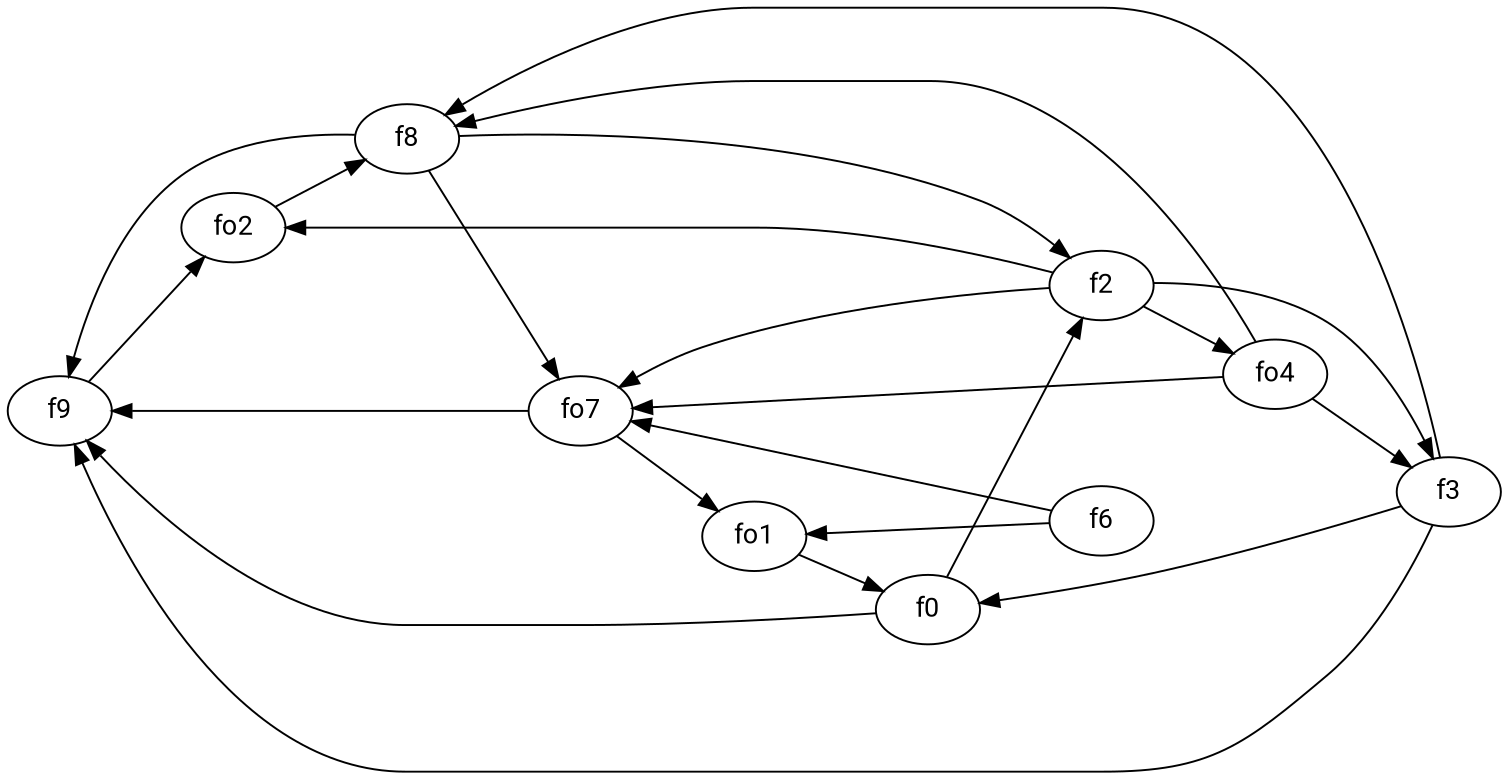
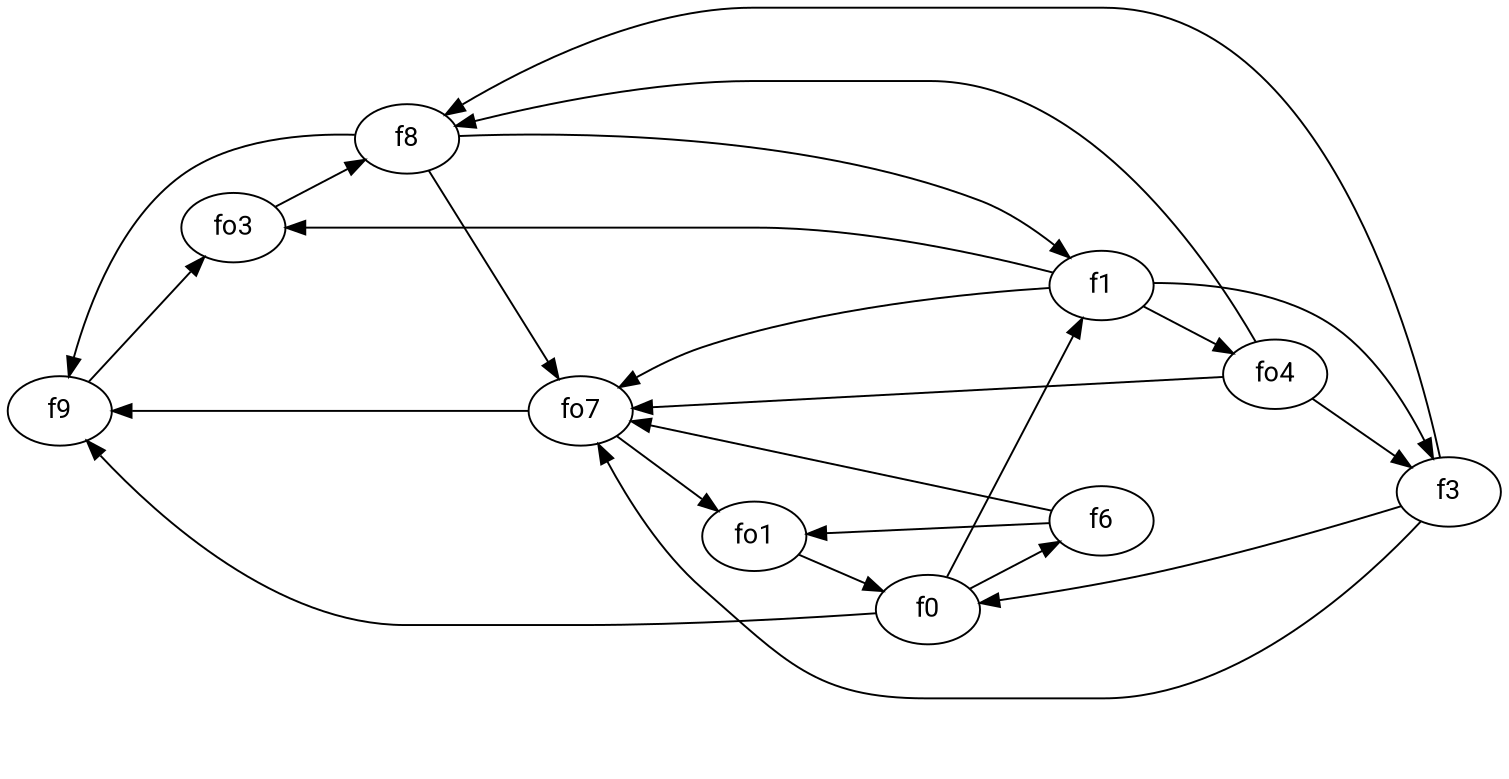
  strict digraph {
    fontname=Roboto
    rankdir=LR
    node [fontname=Roboto]
    edge [fontname=Roboto weight=2]
    n1 [label=f9]
-   fo2
+   fo2 [label=fo3]
    n3 [label=f8]
-   f2
+   f2 [label=f1]
    f3
    n6 [label=fo7]
    fo4
    n8 [label=f0]
    fo1
    f6
    n1 -> fo2
    fo2 -> n3
    n3 -> n1
    n3 -> f2
    n3 -> n6
    f2 -> fo2
    f2 -> f3
    f2 -> n6
    f2 -> fo4
    f3 -> n3
-   f3 -> n1
+   f3 -> n6
    f3 -> n8
    n6 -> n1
    n6 -> fo1
    fo4 -> n3
    fo4 -> f3
    fo4 -> n6
    n8 -> n1
    n8 -> f2
+   n8 -> f6
    fo1 -> n8
    f6 -> n6
    f6 -> fo1
  }
